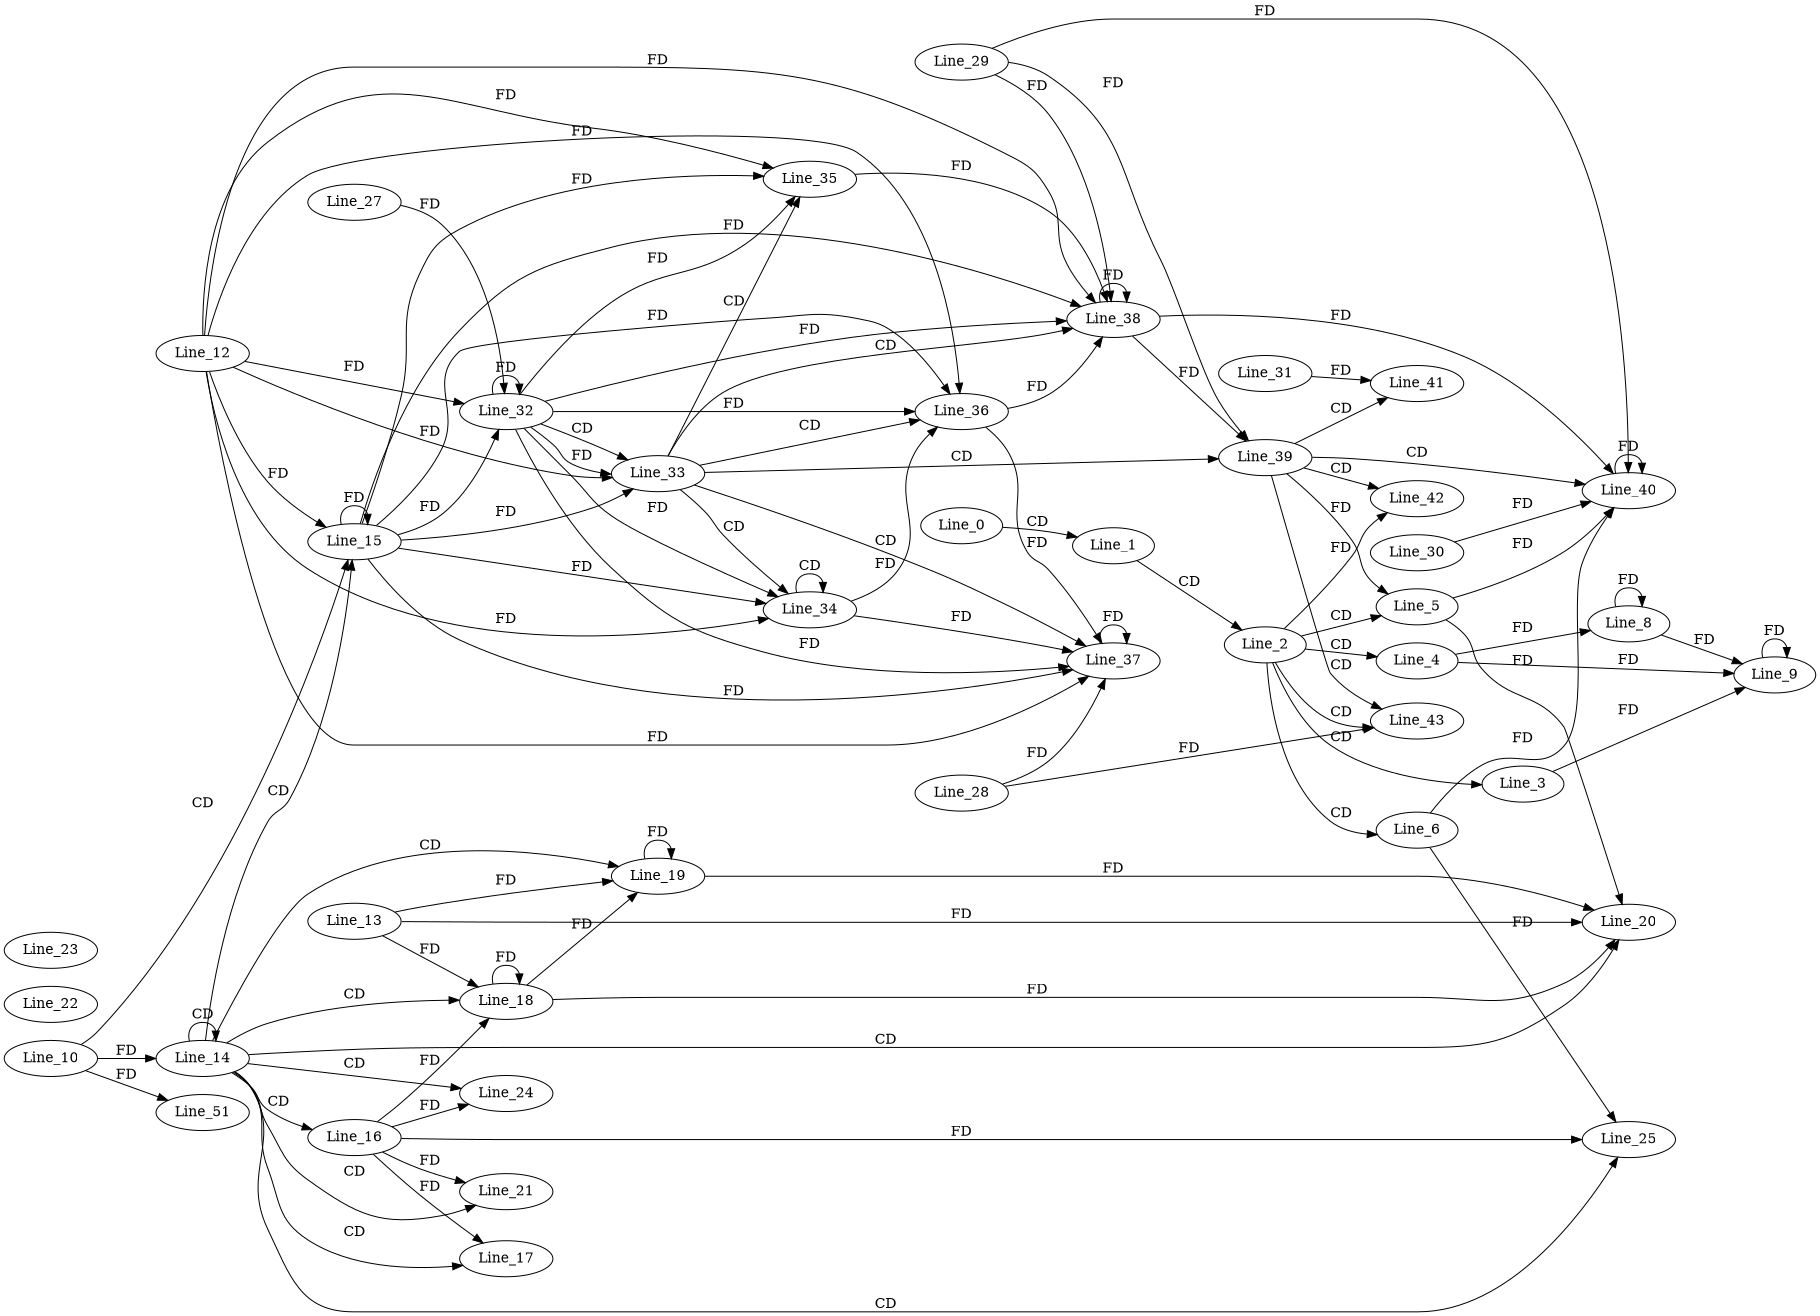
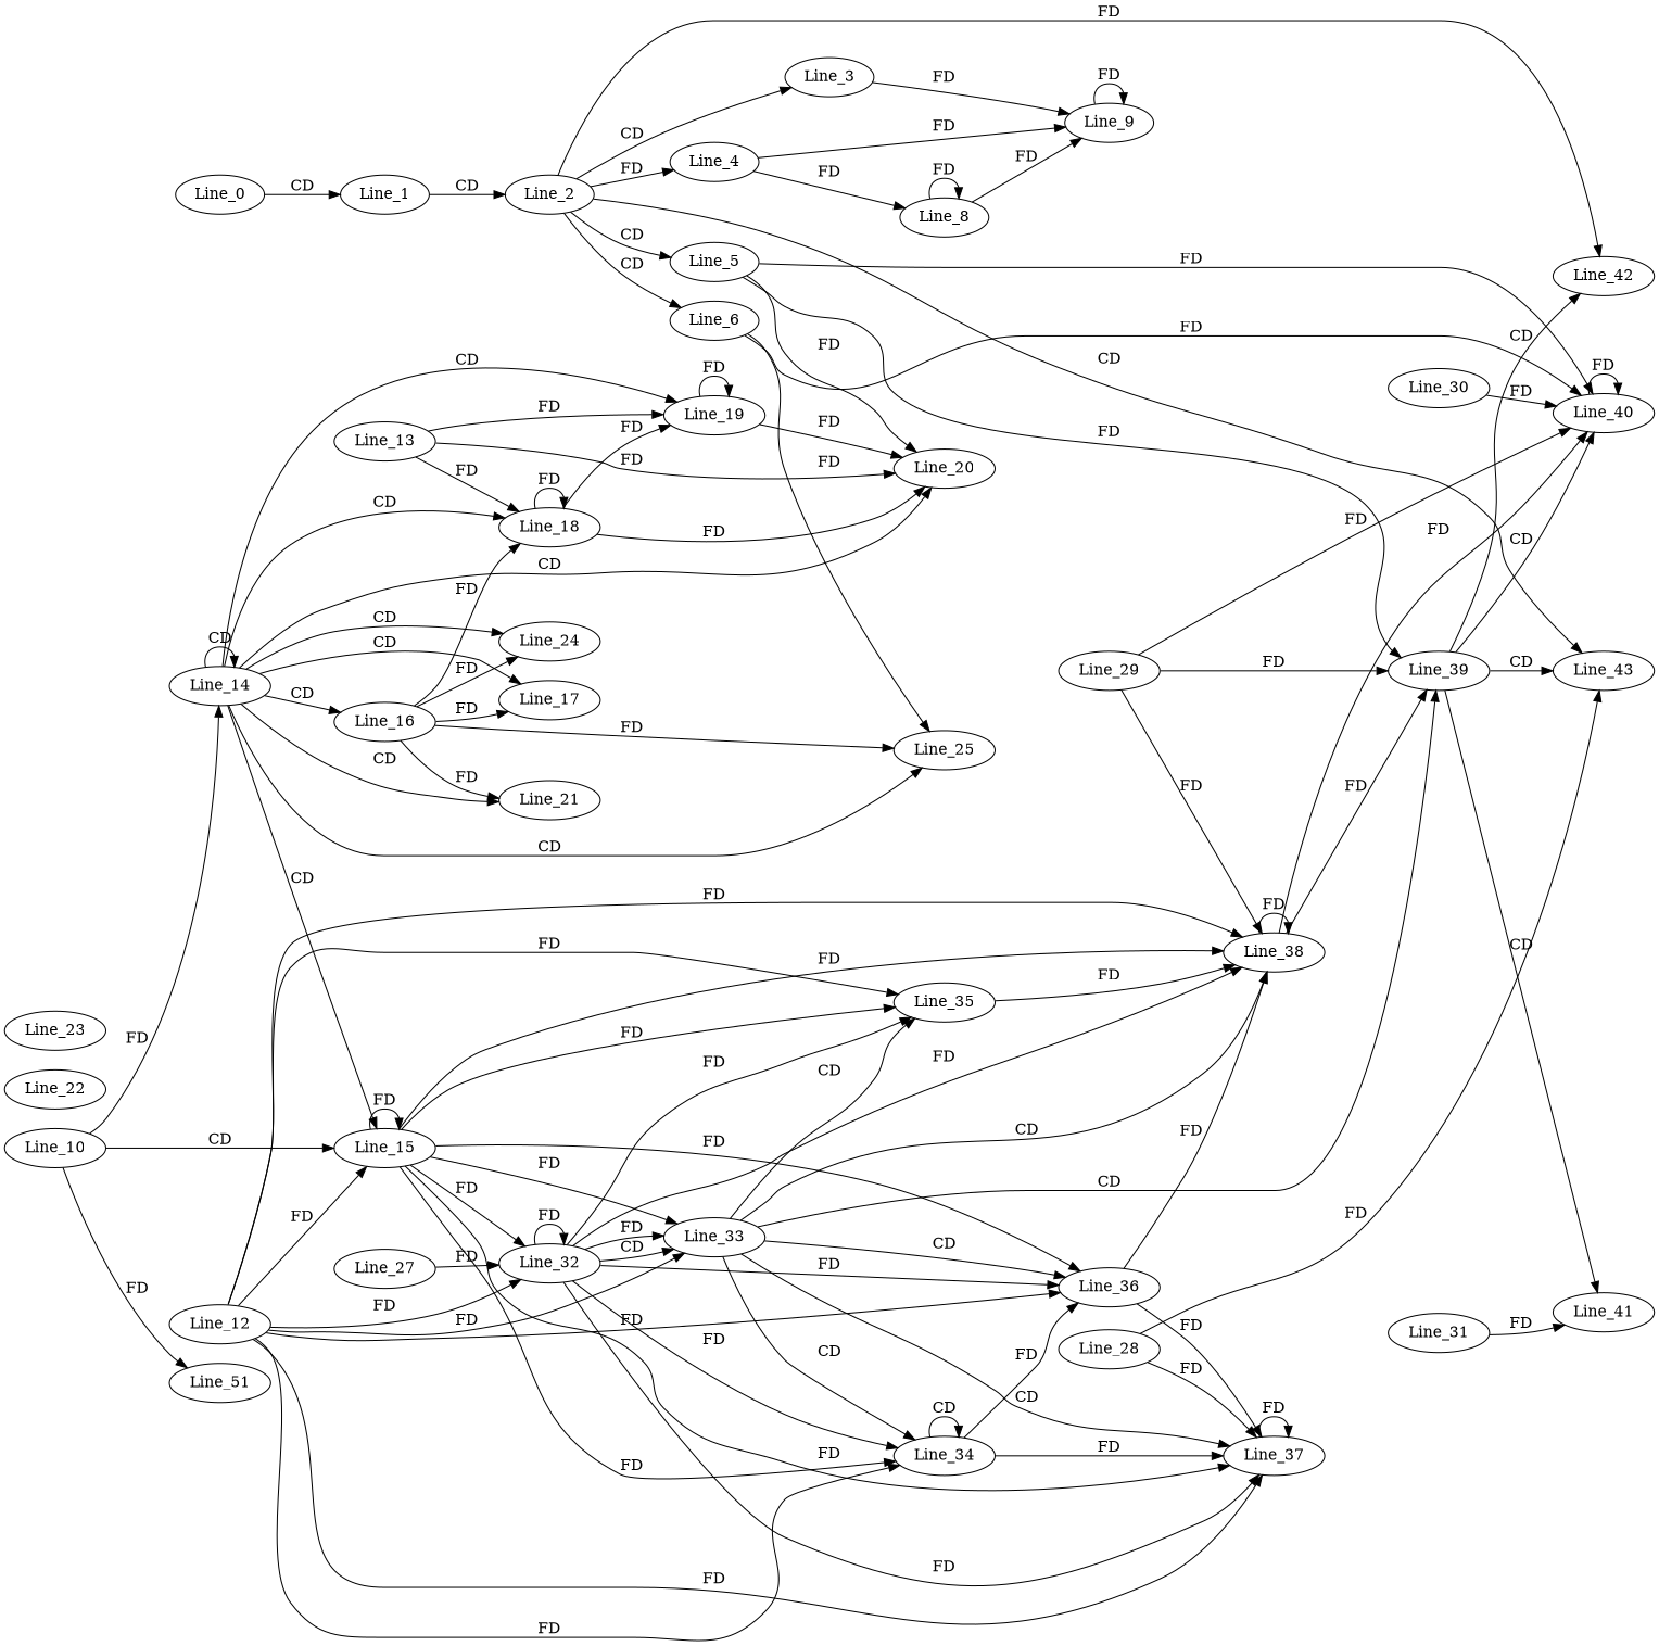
  digraph {
    rankdir=LR
    Line_0
    Line_1
    Line_2
    Line_3
    Line_4
    Line_5
    Line_6
    Line_42
    Line_43
    Line_9
    Line_8
    Line_20
    Line_39
    Line_40
    Line_25
    Line_41
    n17 [label=Line_51]
    Line_10
    Line_14
    Line_15
    Line_16
    Line_17
    Line_18
    Line_19
    Line_21
    Line_24
    Line_32
    Line_33
    Line_34
    Line_35
    Line_36
    Line_37
    Line_38
    Line_12
    Line_13
    Line_22
    Line_23
    Line_27
    Line_28
    Line_29
    Line_30
    Line_31
    Line_0 -> Line_1 [label=CD]
    Line_1 -> Line_2 [label=CD]
    Line_2 -> Line_3 [label=CD]
-   Line_2 -> Line_4 [label=CD]
+   Line_2 -> Line_4 [label=FD]
    Line_2 -> Line_5 [label=CD]
    Line_2 -> Line_6 [label=CD]
    Line_2 -> Line_42 [label=FD]
    Line_2 -> Line_43 [label=CD]
    Line_3 -> Line_9 [label=FD]
    Line_4 -> Line_9 [label=FD]
    Line_4 -> Line_8 [label=FD]
    Line_5 -> Line_20 [label=FD]
-   Line_39 -> Line_5 [label=FD]
+   Line_5 -> Line_39 [label=FD]
    Line_5 -> Line_40 [label=FD]
    Line_6 -> Line_40 [label=FD]
    Line_6 -> Line_25 [label=FD]
    Line_9 -> Line_9 [label=FD]
    Line_8 -> Line_9 [label=FD]
    Line_8 -> Line_8 [label=FD]
    Line_39 -> Line_42 [label=CD]
    Line_39 -> Line_43 [label=CD]
    Line_39 -> Line_40 [label=CD]
    Line_39 -> Line_41 [label=CD]
    Line_40 -> Line_40 [label=FD]
    Line_10 -> n17 [label=FD]
    Line_10 -> Line_14 [label=FD]
    Line_10 -> Line_15 [label=CD]
    Line_14 -> Line_20 [label=CD]
    Line_14 -> Line_25 [label=CD]
    Line_14 -> Line_14 [label=CD]
    Line_14 -> Line_15 [label=CD]
    Line_14 -> Line_16 [label=CD]
    Line_14 -> Line_17 [label=CD]
    Line_14 -> Line_18 [label=CD]
    Line_14 -> Line_19 [label=CD]
    Line_14 -> Line_21 [label=CD]
    Line_14 -> Line_24 [label=CD]
    Line_15 -> Line_15 [label=FD]
    Line_15 -> Line_32 [label=FD]
    Line_15 -> Line_33 [label=FD]
    Line_15 -> Line_34 [label=FD]
    Line_15 -> Line_35 [label=FD]
    Line_15 -> Line_36 [label=FD]
    Line_15 -> Line_37 [label=FD]
    Line_15 -> Line_38 [label=FD]
    Line_16 -> Line_25 [label=FD]
    Line_16 -> Line_17 [label=FD]
    Line_16 -> Line_18 [label=FD]
    Line_16 -> Line_21 [label=FD]
    Line_16 -> Line_24 [label=FD]
    Line_18 -> Line_20 [label=FD]
    Line_18 -> Line_18 [label=FD]
    Line_18 -> Line_19 [label=FD]
    Line_19 -> Line_20 [label=FD]
    Line_19 -> Line_19 [label=FD]
    Line_32 -> Line_32 [label=FD]
    Line_32 -> Line_33 [label=CD]
    Line_32 -> Line_33 [label=FD]
    Line_32 -> Line_34 [label=FD]
    Line_32 -> Line_35 [label=FD]
    Line_32 -> Line_36 [label=FD]
    Line_32 -> Line_37 [label=FD]
    Line_32 -> Line_38 [label=FD]
    Line_33 -> Line_39 [label=CD]
    Line_33 -> Line_34 [label=CD]
    Line_33 -> Line_35 [label=CD]
    Line_33 -> Line_36 [label=CD]
    Line_33 -> Line_37 [label=CD]
    Line_33 -> Line_38 [label=CD]
    Line_34 -> Line_34 [label=CD]
    Line_34 -> Line_36 [label=FD]
    Line_34 -> Line_37 [label=FD]
    Line_35 -> Line_38 [label=FD]
    Line_36 -> Line_37 [label=FD]
    Line_36 -> Line_38 [label=FD]
    Line_37 -> Line_37 [label=FD]
    Line_38 -> Line_39 [label=FD]
    Line_38 -> Line_40 [label=FD]
    Line_38 -> Line_38 [label=FD]
    Line_12 -> Line_15 [label=FD]
    Line_12 -> Line_32 [label=FD]
    Line_12 -> Line_33 [label=FD]
    Line_12 -> Line_34 [label=FD]
    Line_12 -> Line_35 [label=FD]
    Line_12 -> Line_36 [label=FD]
    Line_12 -> Line_37 [label=FD]
    Line_12 -> Line_38 [label=FD]
    Line_13 -> Line_20 [label=FD]
    Line_13 -> Line_18 [label=FD]
    Line_13 -> Line_19 [label=FD]
    Line_27 -> Line_32 [label=FD]
    Line_28 -> Line_43 [label=FD]
    Line_28 -> Line_37 [label=FD]
    Line_29 -> Line_39 [label=FD]
    Line_29 -> Line_40 [label=FD]
    Line_29 -> Line_38 [label=FD]
    Line_30 -> Line_40 [label=FD]
    Line_31 -> Line_41 [label=FD]
  }
